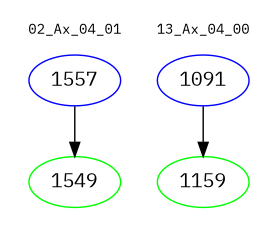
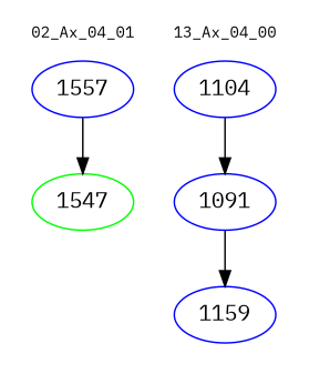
  digraph {
    fontname="IBM Plex Mono"
    node [color=blue fontname="IBM Plex Mono"]
    edge [color=black fontname="IBM Plex Mono"]
    n1 [label=1557]
-   n2 [color=green label=1549]
+   n2 [color=green label=1547]
+   n3 [label=1104]
    n4 [label=1091]
-   n5 [color=green label=1159]
+   n5 [label=1159]
    subgraph cluster_1 {
      color=white
      fontsize=10
      label="02_Ax_04_01"
      n1
      n2
    }
    subgraph cluster_2 {
      color=white
      fontsize=10
      label="13_Ax_04_00"
+     n3
      n4
      n5
    }
    n1 -> n2
+   n3 -> n4
    n4 -> n5
  }
